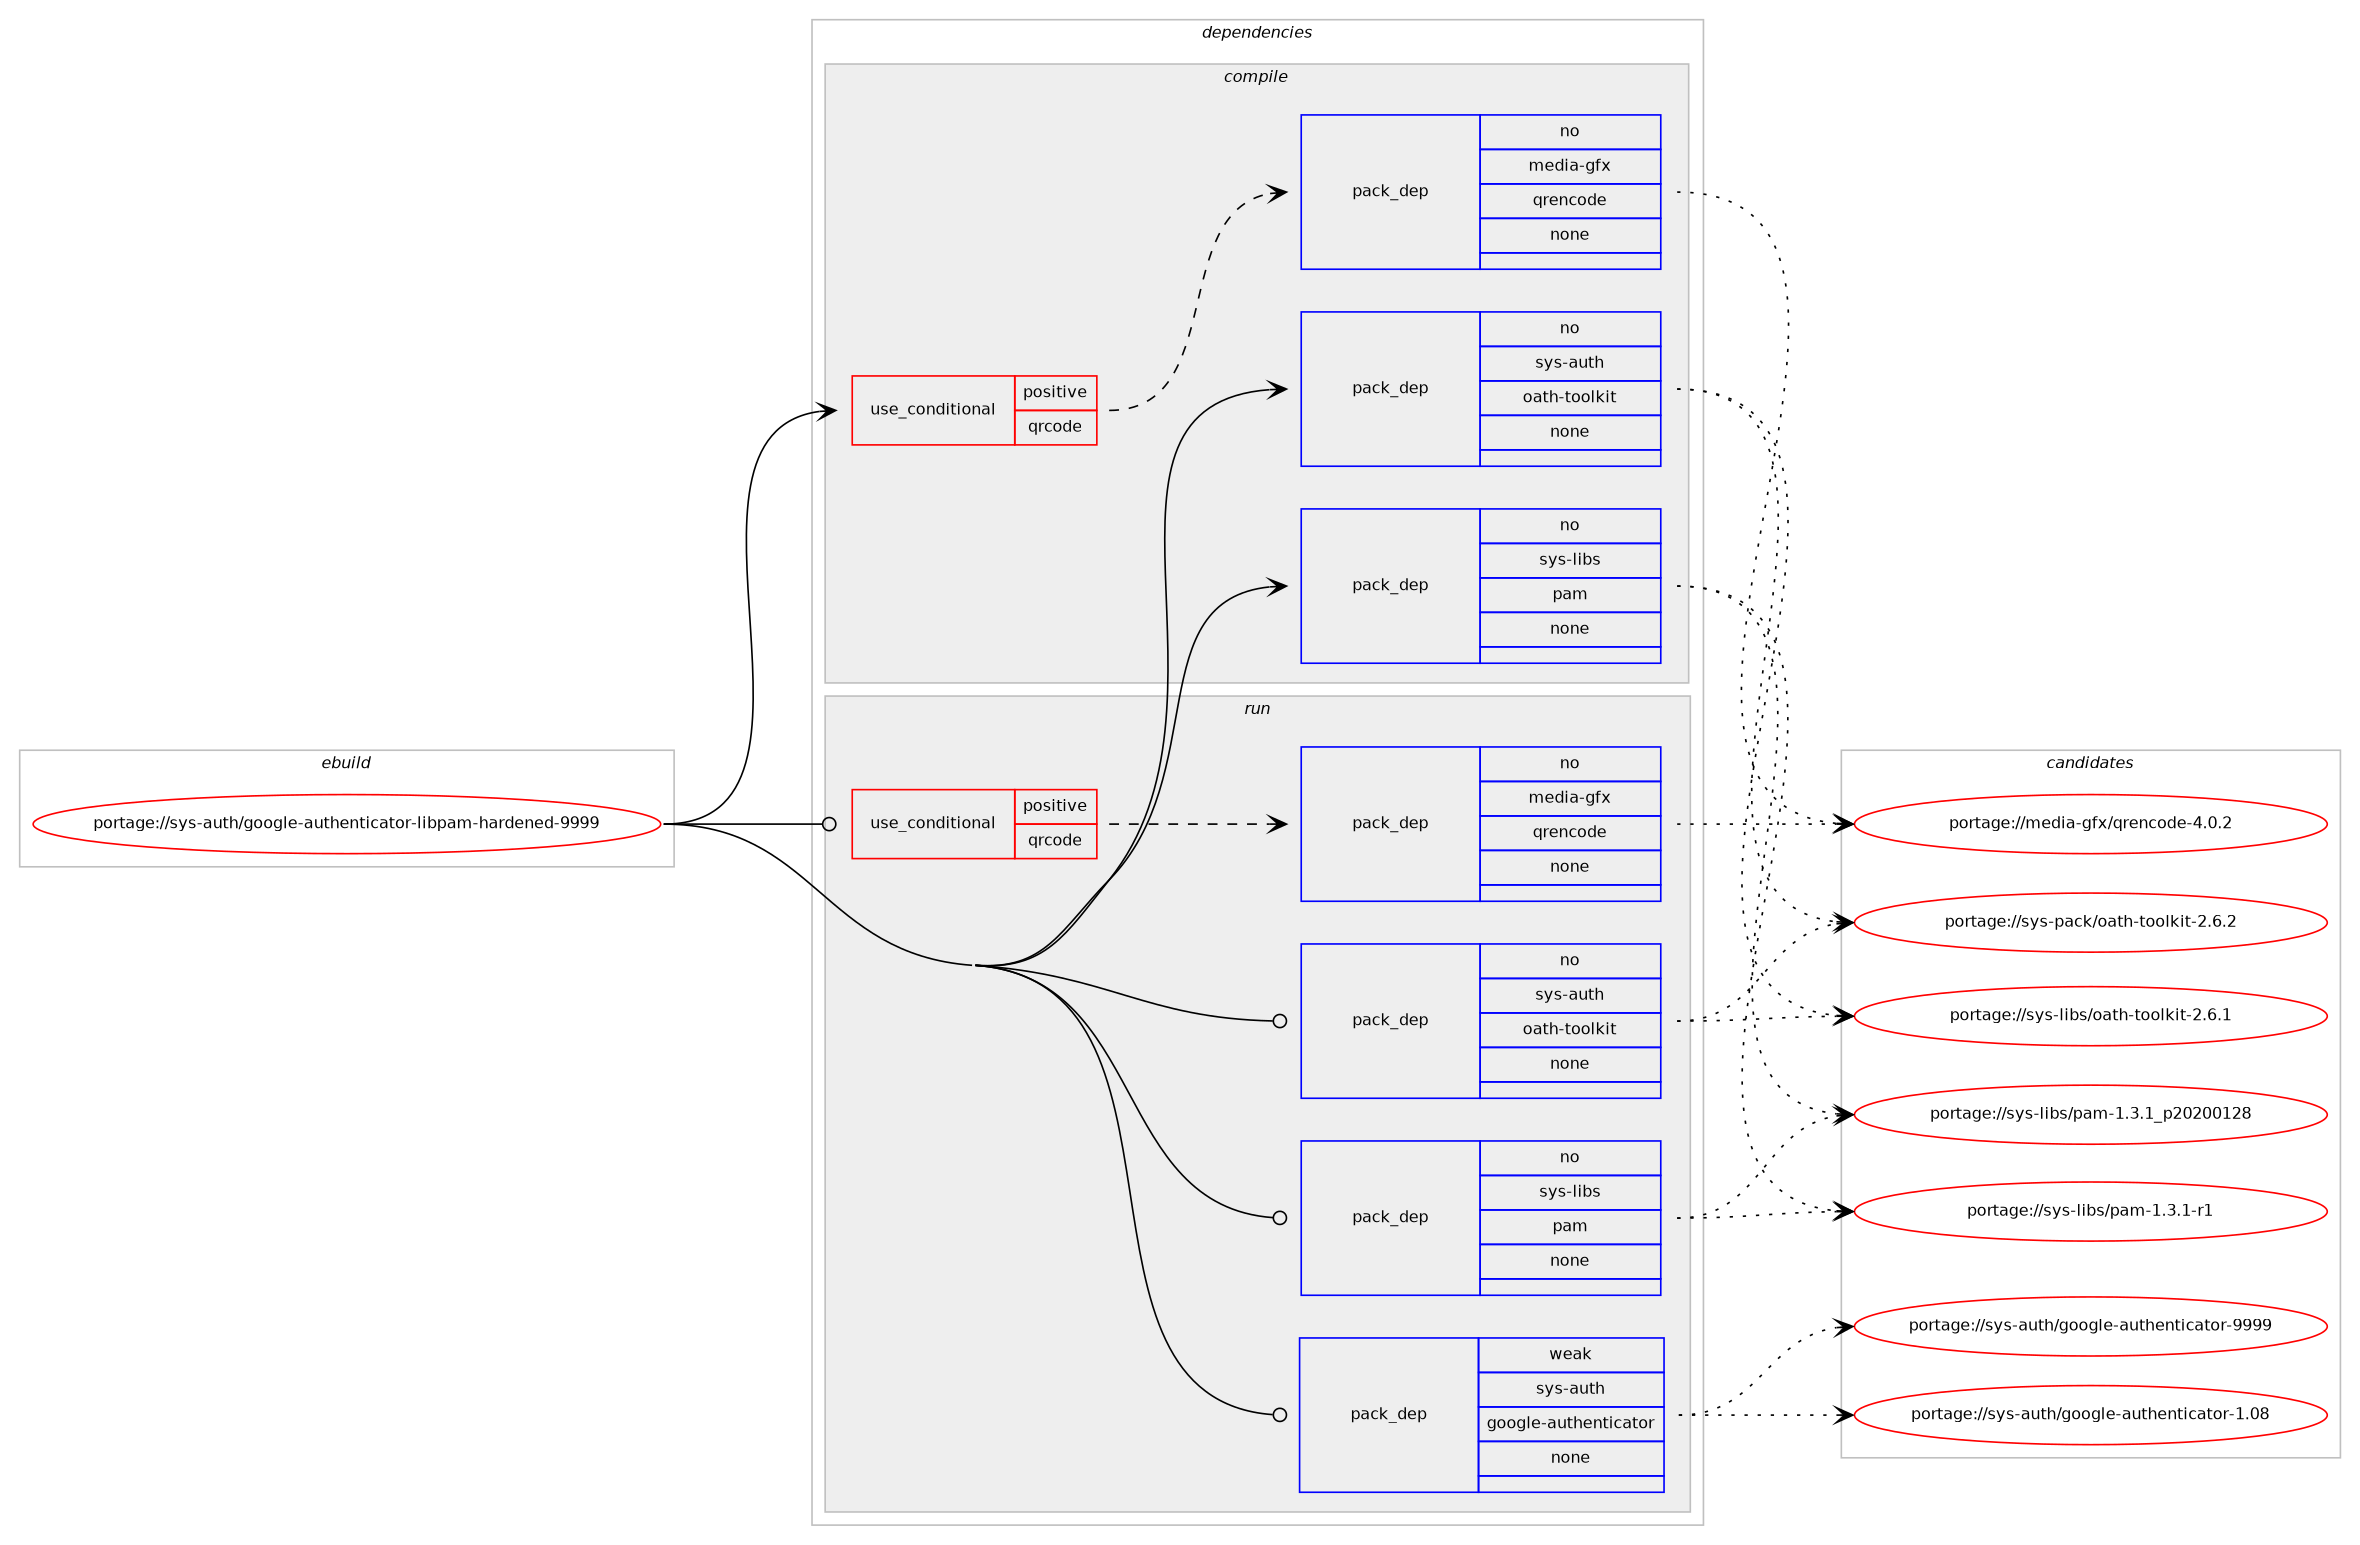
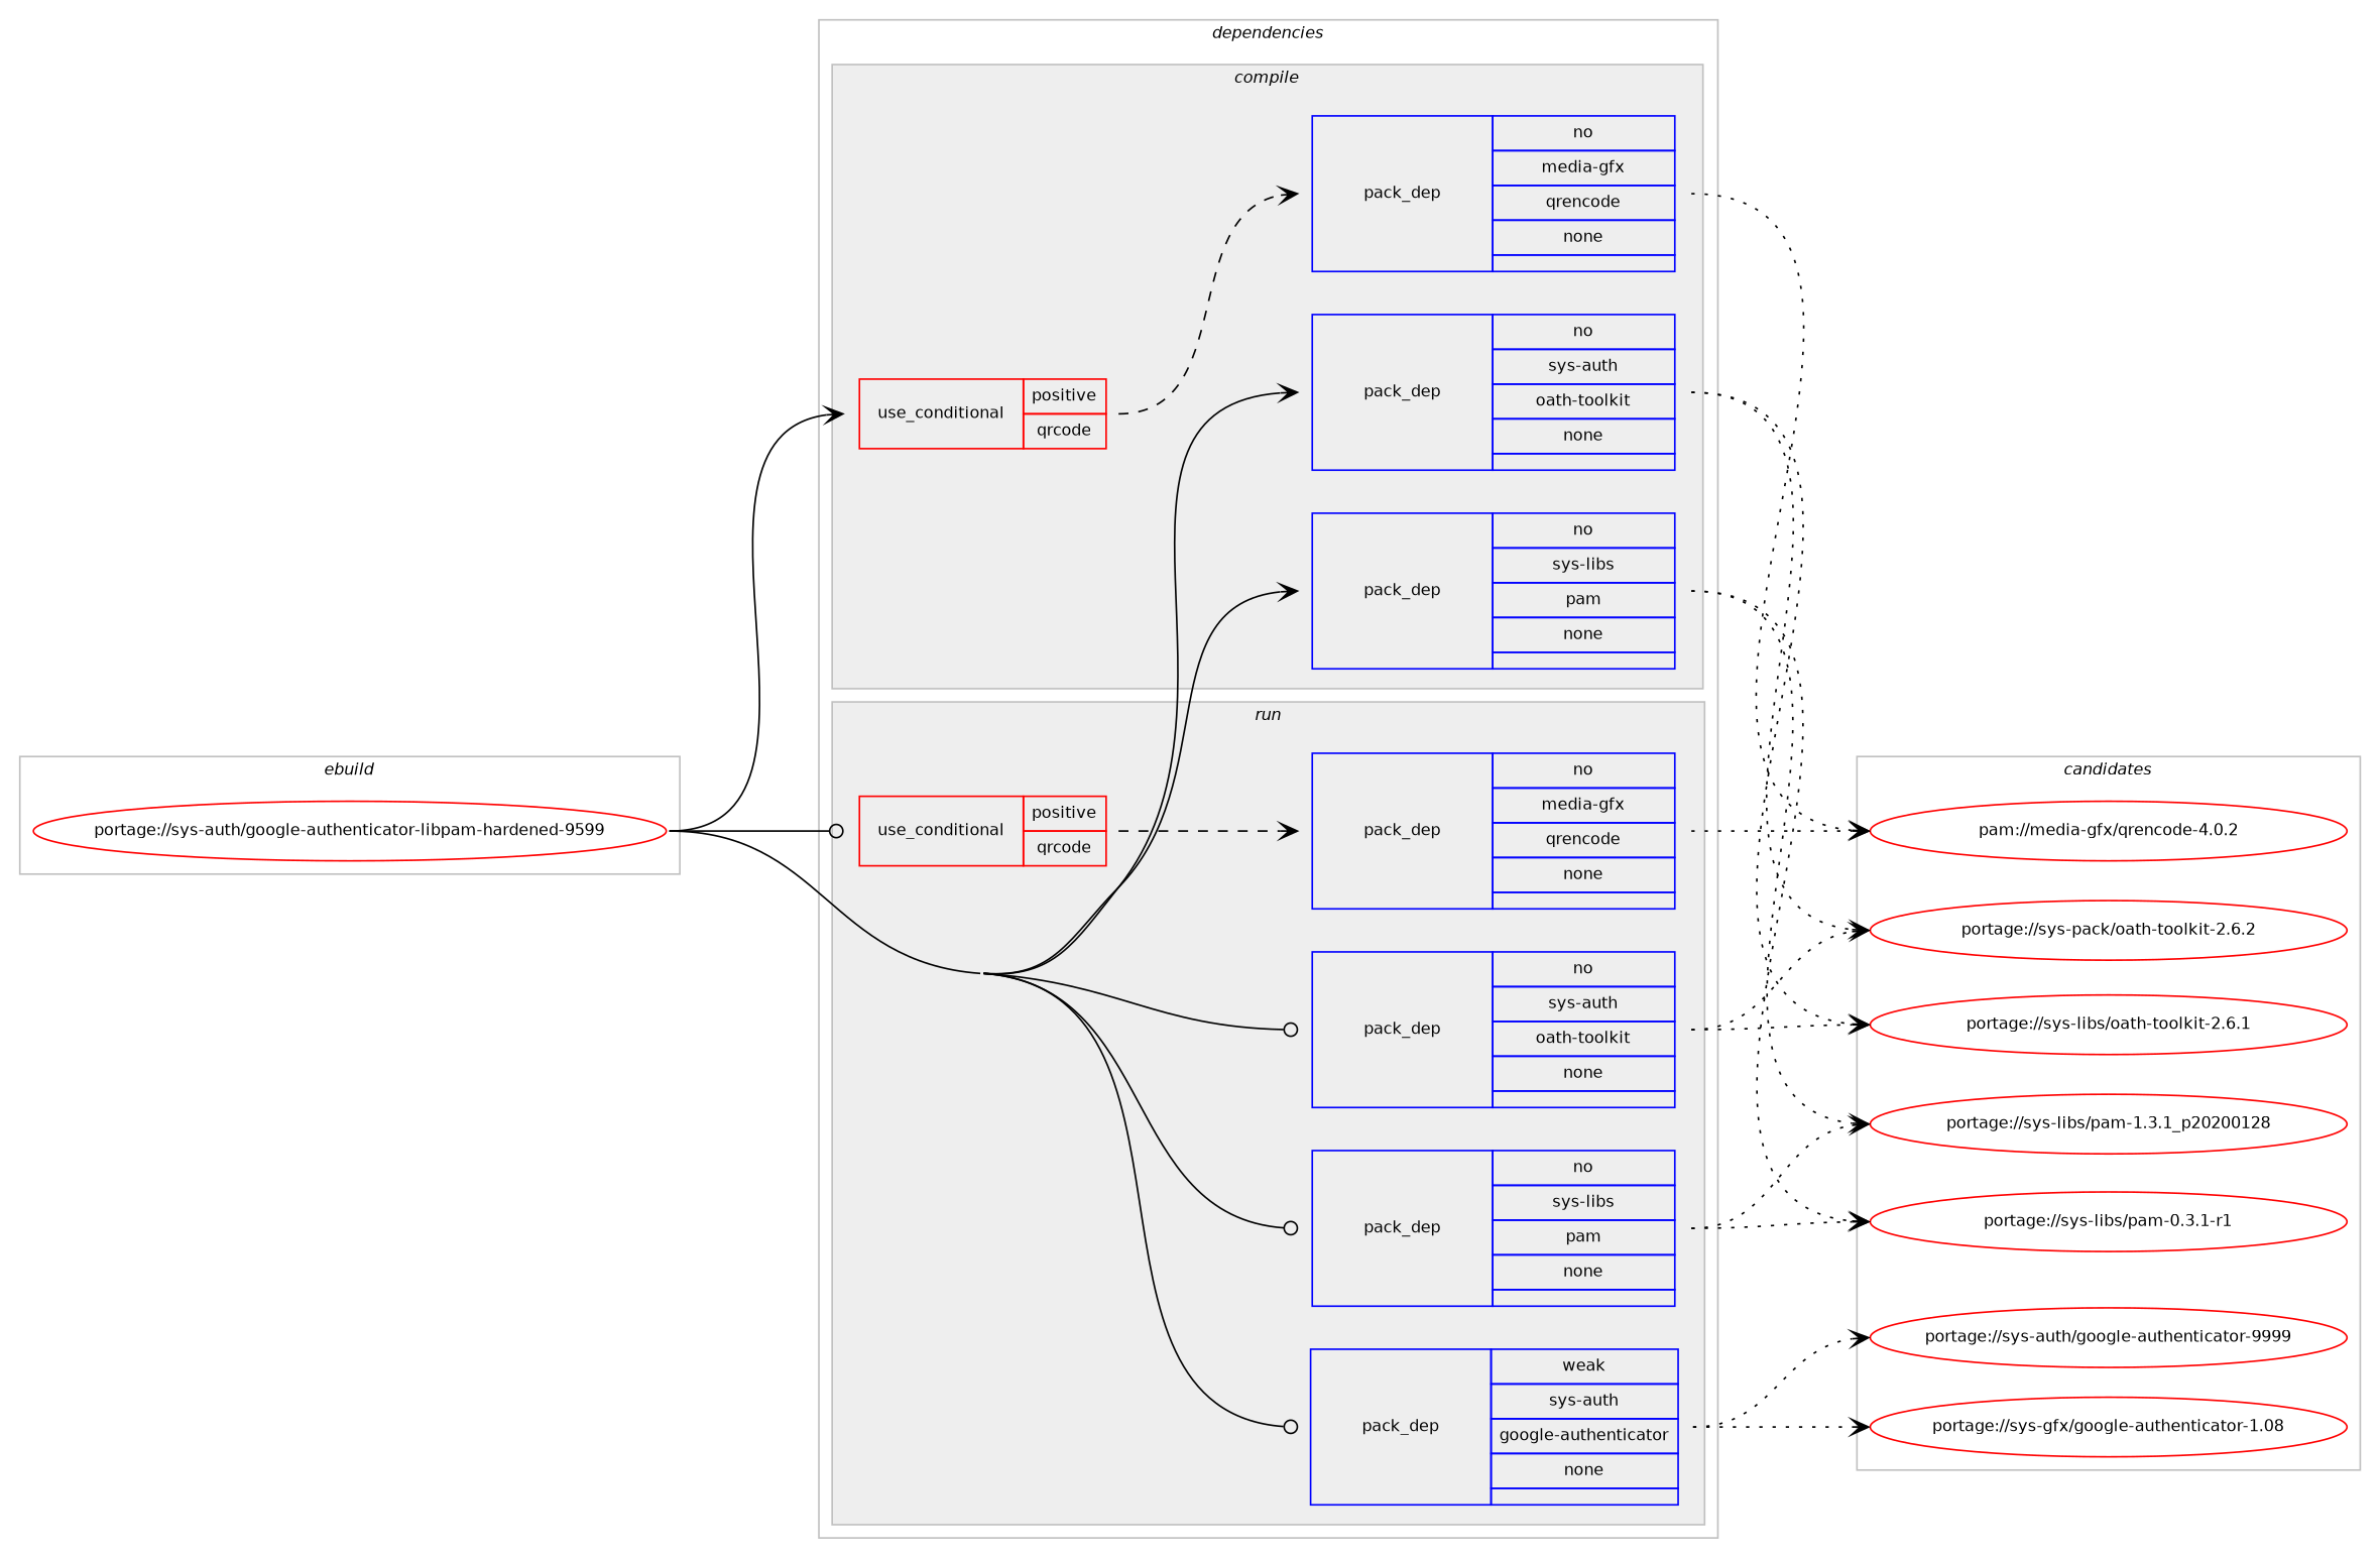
  digraph {
    compound=true
    concentrate=true
    fontname=Helvetica
    fontsize=10
    newrank=true
    rankdir=LR
    ranksep=1.5
    node [color=red fontname=Helvetica fontsize=10 shape=none]
    edge [arrowhead=vee headport=w style=dotted tailport=e weight=100]
-   n1 [label="portage://sys-auth/google-authenticator-libpam-hardened-9999" width=4 shape=""]
+   n1 [label="portage://sys-auth/google-authenticator-libpam-hardened-9599" width=4 shape=""]
    n2 [color=blue label=<<TABLE BORDER="0" CELLBORDER="1" CELLSPACING="0" CELLPADDING="4" WIDTH="220"><TR><TD ROWSPAN="6" CELLPADDING="30">pack_dep</TD></TR><TR><TD WIDTH="110">no</TD></TR><TR><TD>media-gfx</TD></TR><TR><TD>qrencode</TD></TR><TR><TD>none</TD></TR><TR><TD></TD></TR></TABLE>>]
    n3 [label=<<TABLE BORDER="0" CELLBORDER="1" CELLSPACING="0" CELLPADDING="4"><TR><TD ROWSPAN="3" CELLPADDING="10">use_conditional</TD></TR><TR><TD>positive</TD></TR><TR><TD>qrcode</TD></TR></TABLE>>]
    n4 [color=blue label=<<TABLE BORDER="0" CELLBORDER="1" CELLSPACING="0" CELLPADDING="4" WIDTH="220"><TR><TD ROWSPAN="6" CELLPADDING="30">pack_dep</TD></TR><TR><TD WIDTH="110">no</TD></TR><TR><TD>sys-auth</TD></TR><TR><TD>oath-toolkit</TD></TR><TR><TD>none</TD></TR><TR><TD></TD></TR></TABLE>>]
    n5 [color=blue label=<<TABLE BORDER="0" CELLBORDER="1" CELLSPACING="0" CELLPADDING="4" WIDTH="220"><TR><TD ROWSPAN="6" CELLPADDING="30">pack_dep</TD></TR><TR><TD WIDTH="110">no</TD></TR><TR><TD>sys-libs</TD></TR><TR><TD>pam</TD></TR><TR><TD>none</TD></TR><TR><TD></TD></TR></TABLE>>]
    n6 [color=blue label=<<TABLE BORDER="0" CELLBORDER="1" CELLSPACING="0" CELLPADDING="4" WIDTH="220"><TR><TD ROWSPAN="6" CELLPADDING="30">pack_dep</TD></TR><TR><TD WIDTH="110">no</TD></TR><TR><TD>media-gfx</TD></TR><TR><TD>qrencode</TD></TR><TR><TD>none</TD></TR><TR><TD></TD></TR></TABLE>>]
    n7 [label=<<TABLE BORDER="0" CELLBORDER="1" CELLSPACING="0" CELLPADDING="4"><TR><TD ROWSPAN="3" CELLPADDING="10">use_conditional</TD></TR><TR><TD>positive</TD></TR><TR><TD>qrcode</TD></TR></TABLE>>]
    n8 [color=blue label=<<TABLE BORDER="0" CELLBORDER="1" CELLSPACING="0" CELLPADDING="4" WIDTH="220"><TR><TD ROWSPAN="6" CELLPADDING="30">pack_dep</TD></TR><TR><TD WIDTH="110">no</TD></TR><TR><TD>sys-auth</TD></TR><TR><TD>oath-toolkit</TD></TR><TR><TD>none</TD></TR><TR><TD></TD></TR></TABLE>>]
    n9 [color=blue label=<<TABLE BORDER="0" CELLBORDER="1" CELLSPACING="0" CELLPADDING="4" WIDTH="220"><TR><TD ROWSPAN="6" CELLPADDING="30">pack_dep</TD></TR><TR><TD WIDTH="110">no</TD></TR><TR><TD>sys-libs</TD></TR><TR><TD>pam</TD></TR><TR><TD>none</TD></TR><TR><TD></TD></TR></TABLE>>]
    n10 [color=blue label=<<TABLE BORDER="0" CELLBORDER="1" CELLSPACING="0" CELLPADDING="4" WIDTH="220"><TR><TD ROWSPAN="6" CELLPADDING="30">pack_dep</TD></TR><TR><TD WIDTH="110">weak</TD></TR><TR><TD>sys-auth</TD></TR><TR><TD>google-authenticator</TD></TR><TR><TD>none</TD></TR><TR><TD></TD></TR></TABLE>>]
-   n11 [label="portage://media-gfx/qrencode-4.0.2" width=4 shape=""]
+   n11 [label="pam://media-gfx/qrencode-4.0.2" width=4 shape=""]
    n12 [label="portage://sys-pack/oath-toolkit-2.6.2" width=4 shape=""]
    n13 [label="portage://sys-libs/oath-toolkit-2.6.1" width=4 shape=""]
    n14 [label="portage://sys-libs/pam-1.3.1_p20200128" width=4 shape=""]
-   n15 [label="portage://sys-libs/pam-1.3.1-r1" width=4 shape=""]
+   n15 [label="portage://sys-libs/pam-0.3.1-r1" width=4 shape=""]
    n16 [label="portage://sys-auth/google-authenticator-9999" width=4 shape=""]
-   n17 [label="portage://sys-auth/google-authenticator-1.08" width=4 shape=""]
+   n17 [label="portage://sys-gfx/google-authenticator-1.08" width=4 shape=""]
    subgraph cluster_1 {
      color=gray
      label=<<i>ebuild</i>>
      rank=same
      n1
    }
    subgraph cluster_2 {
      color=gray
      label=<<i>dependencies</i>>
      subgraph cluster_3 {
        color=gray
        fillcolor="#eeeeee"
        label=<<i>compile</i>>
        style=filled
        subgraph sub_4 {
          color=gray
          fillcolor="#eeeeee"
          label=<<i>compile</i>>
          style=filled
          n3
          subgraph sub_5 {
            color=gray
            fillcolor="#eeeeee"
            label=<<i>compile</i>>
            style=filled
            n2
          }
        }
        subgraph sub_6 {
          color=gray
          fillcolor="#eeeeee"
          label=<<i>compile</i>>
          style=filled
          n4
        }
        subgraph sub_7 {
          color=gray
          fillcolor="#eeeeee"
          label=<<i>compile</i>>
          style=filled
          n5
        }
      }
      subgraph cluster_8 {
        color=gray
        fillcolor="#eeeeee"
        label=<<i>compile and run</i>>
        style=filled
      }
      subgraph cluster_9 {
        color=gray
        fillcolor="#eeeeee"
        label=<<i>run</i>>
        style=filled
        subgraph sub_10 {
          color=gray
          fillcolor="#eeeeee"
          label=<<i>run</i>>
          style=filled
          n7
          subgraph sub_11 {
            color=gray
            fillcolor="#eeeeee"
            label=<<i>run</i>>
            style=filled
            n6
          }
        }
        subgraph sub_12 {
          color=gray
          fillcolor="#eeeeee"
          label=<<i>run</i>>
          style=filled
          n8
        }
        subgraph sub_13 {
          color=gray
          fillcolor="#eeeeee"
          label=<<i>run</i>>
          style=filled
          n9
        }
        subgraph sub_14 {
          color=gray
          fillcolor="#eeeeee"
          label=<<i>run</i>>
          style=filled
          n10
        }
      }
    }
    subgraph cluster_15 {
      color=gray
      label=<<i>candidates</i>>
      rank=same
      subgraph sub_16 {
        color=black
        label=<<i>candidates</i>>
        nodesep=1
        rank=same
        n11
      }
      subgraph sub_17 {
        color=black
        label=<<i>candidates</i>>
        nodesep=1
        rank=same
        n12
        n13
      }
      subgraph sub_18 {
        color=black
        label=<<i>candidates</i>>
        nodesep=1
        rank=same
        n14
        n15
      }
      subgraph sub_19 {
        color=black
        label=<<i>candidates</i>>
        nodesep=1
        rank=same
        n11
      }
      subgraph sub_20 {
        color=black
        label=<<i>candidates</i>>
        nodesep=1
        rank=same
        n12
        n13
      }
      subgraph sub_21 {
        color=black
        label=<<i>candidates</i>>
        nodesep=1
        rank=same
        n14
        n15
      }
      subgraph sub_22 {
        color=black
        label=<<i>candidates</i>>
        nodesep=1
        rank=same
        n16
        n17
      }
    }
    n1 -> n3 [style=solid weight=20]
    n1 -> n4 [style=solid weight=20]
    n1 -> n5 [style=solid weight=20]
    n1 -> n7 [arrowhead=odot style=solid weight=20]
    n1 -> n8 [arrowhead=odot style=solid weight=20]
    n1 -> n9 [arrowhead=odot style=solid weight=20]
    n1 -> n10 [arrowhead=odot style=solid weight=20]
    n2 -> n11
    n3 -> n2 [style=dashed weight=20]
    n4 -> n12
    n4 -> n13
    n5 -> n14
    n5 -> n15
    n6 -> n11
    n7 -> n6 [style=dashed weight=20]
    n8 -> n12
    n8 -> n13
    n9 -> n14
    n9 -> n15
    n10 -> n16
    n10 -> n17
  }
